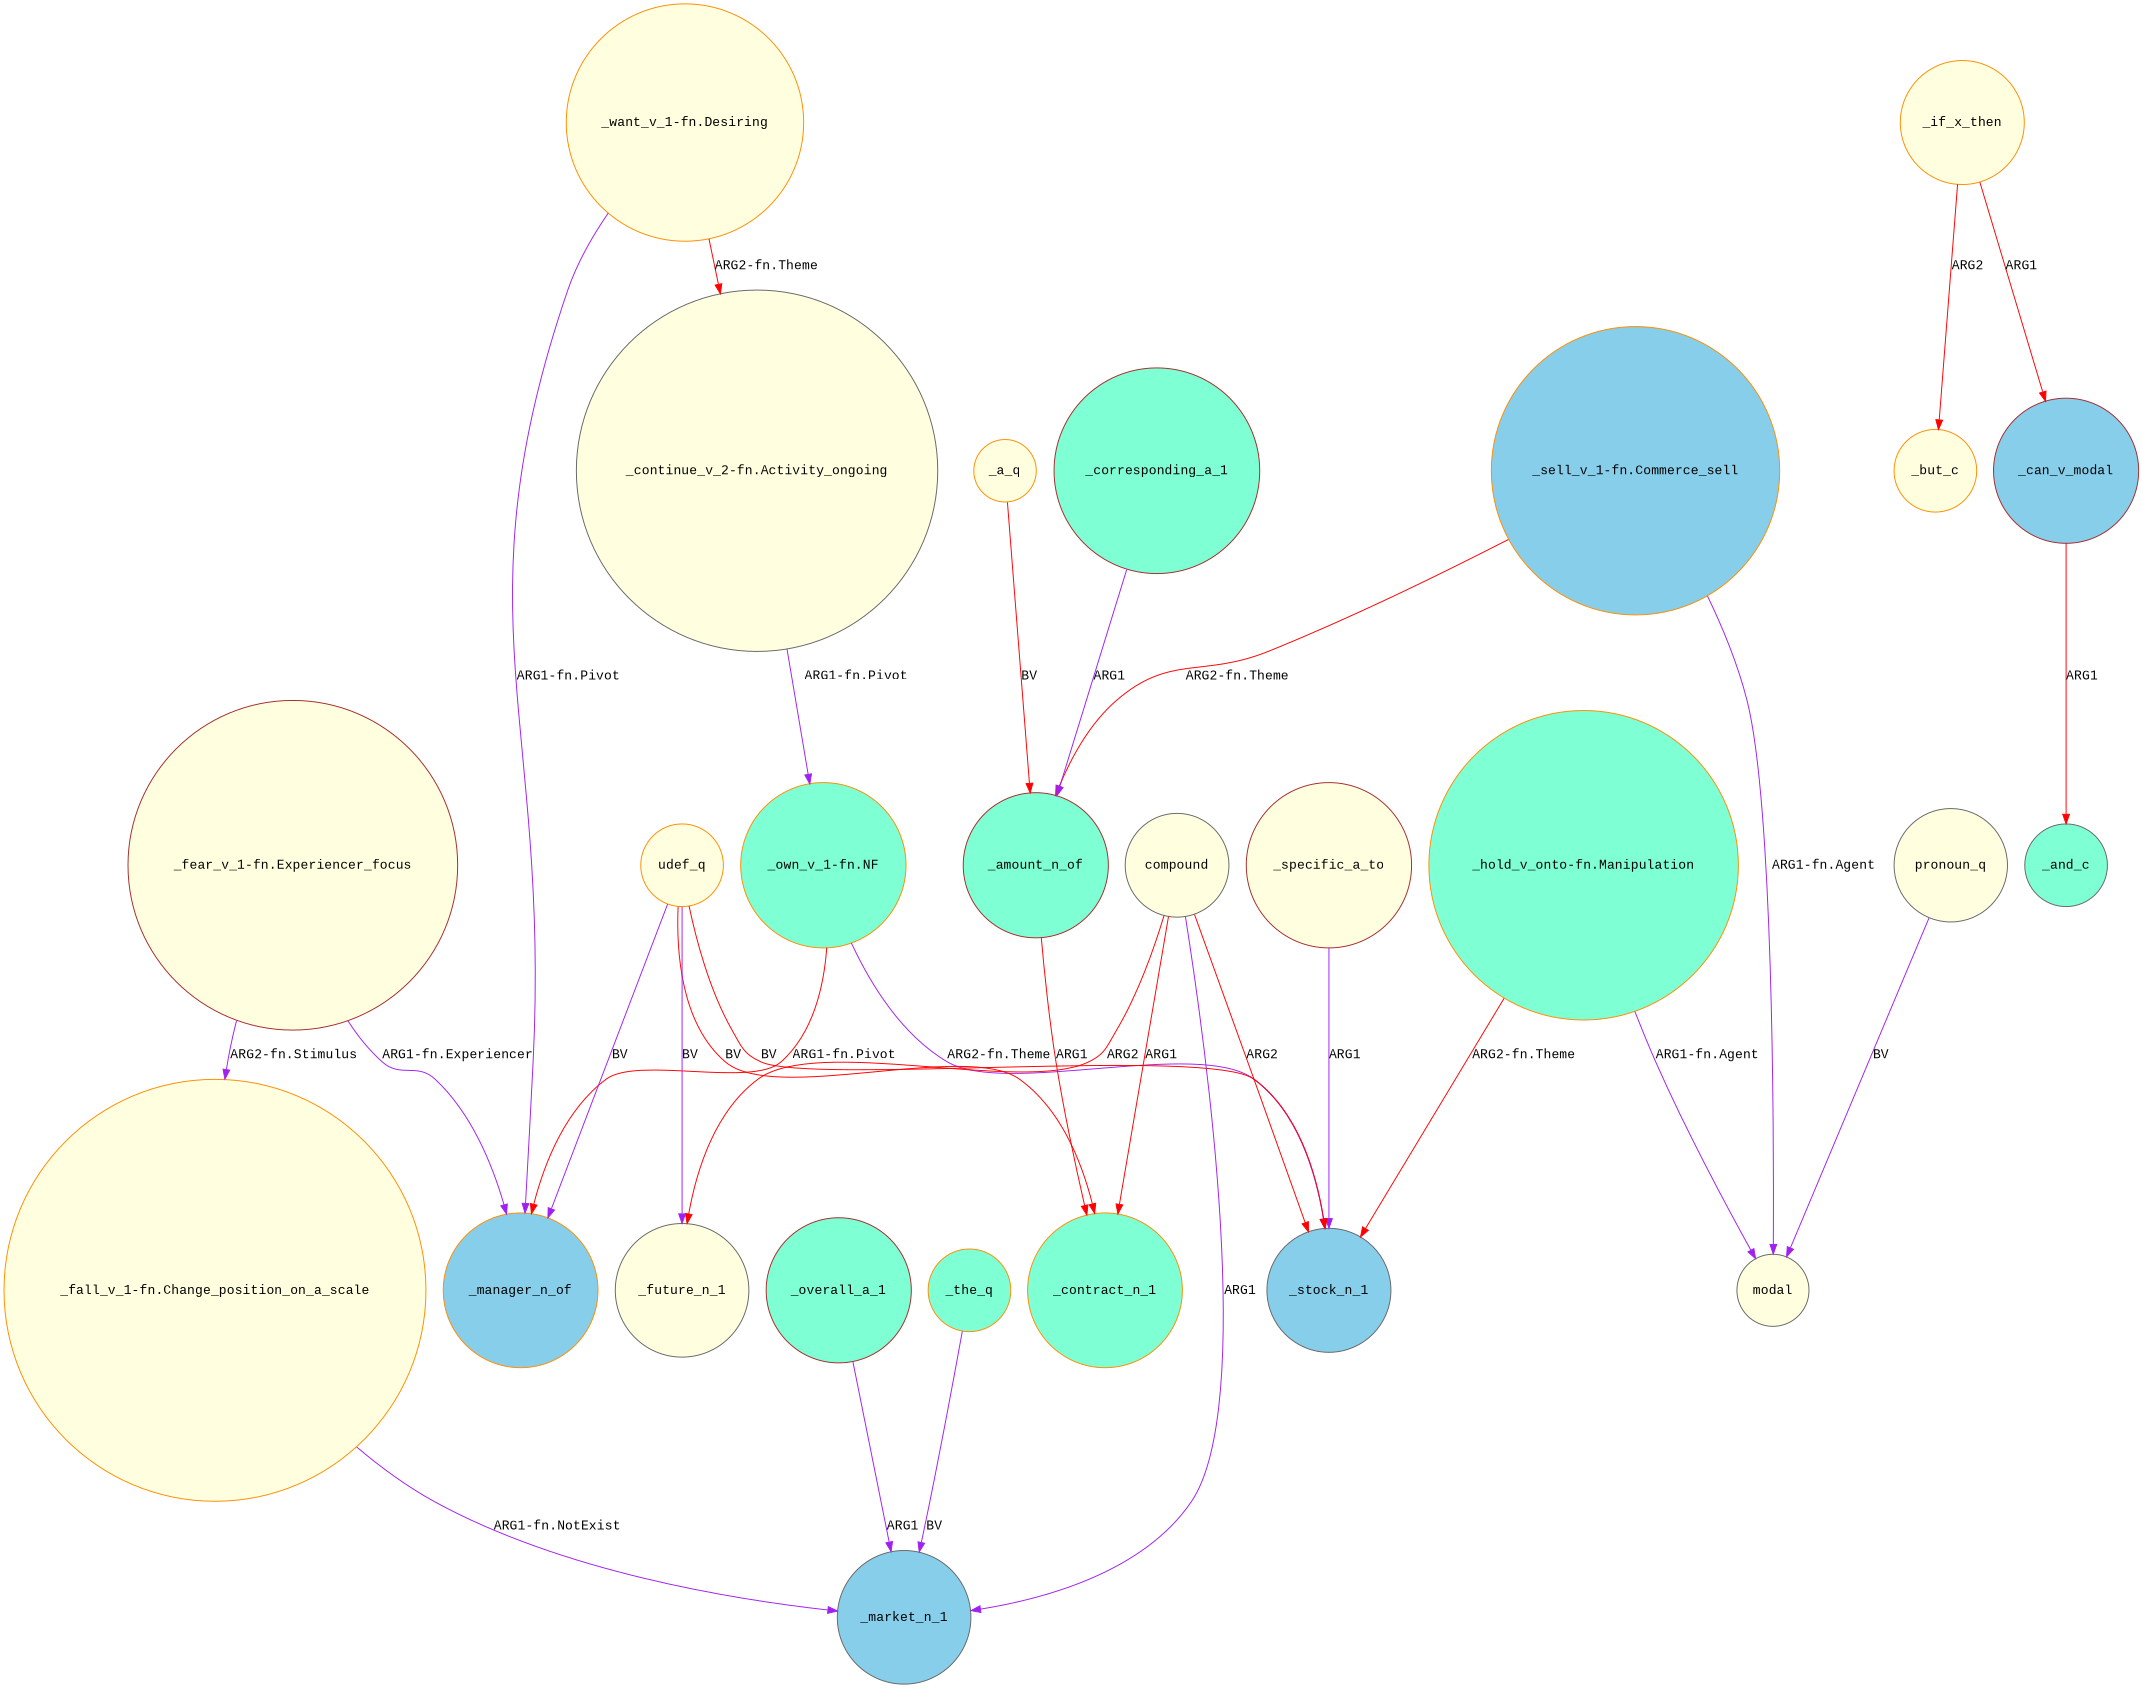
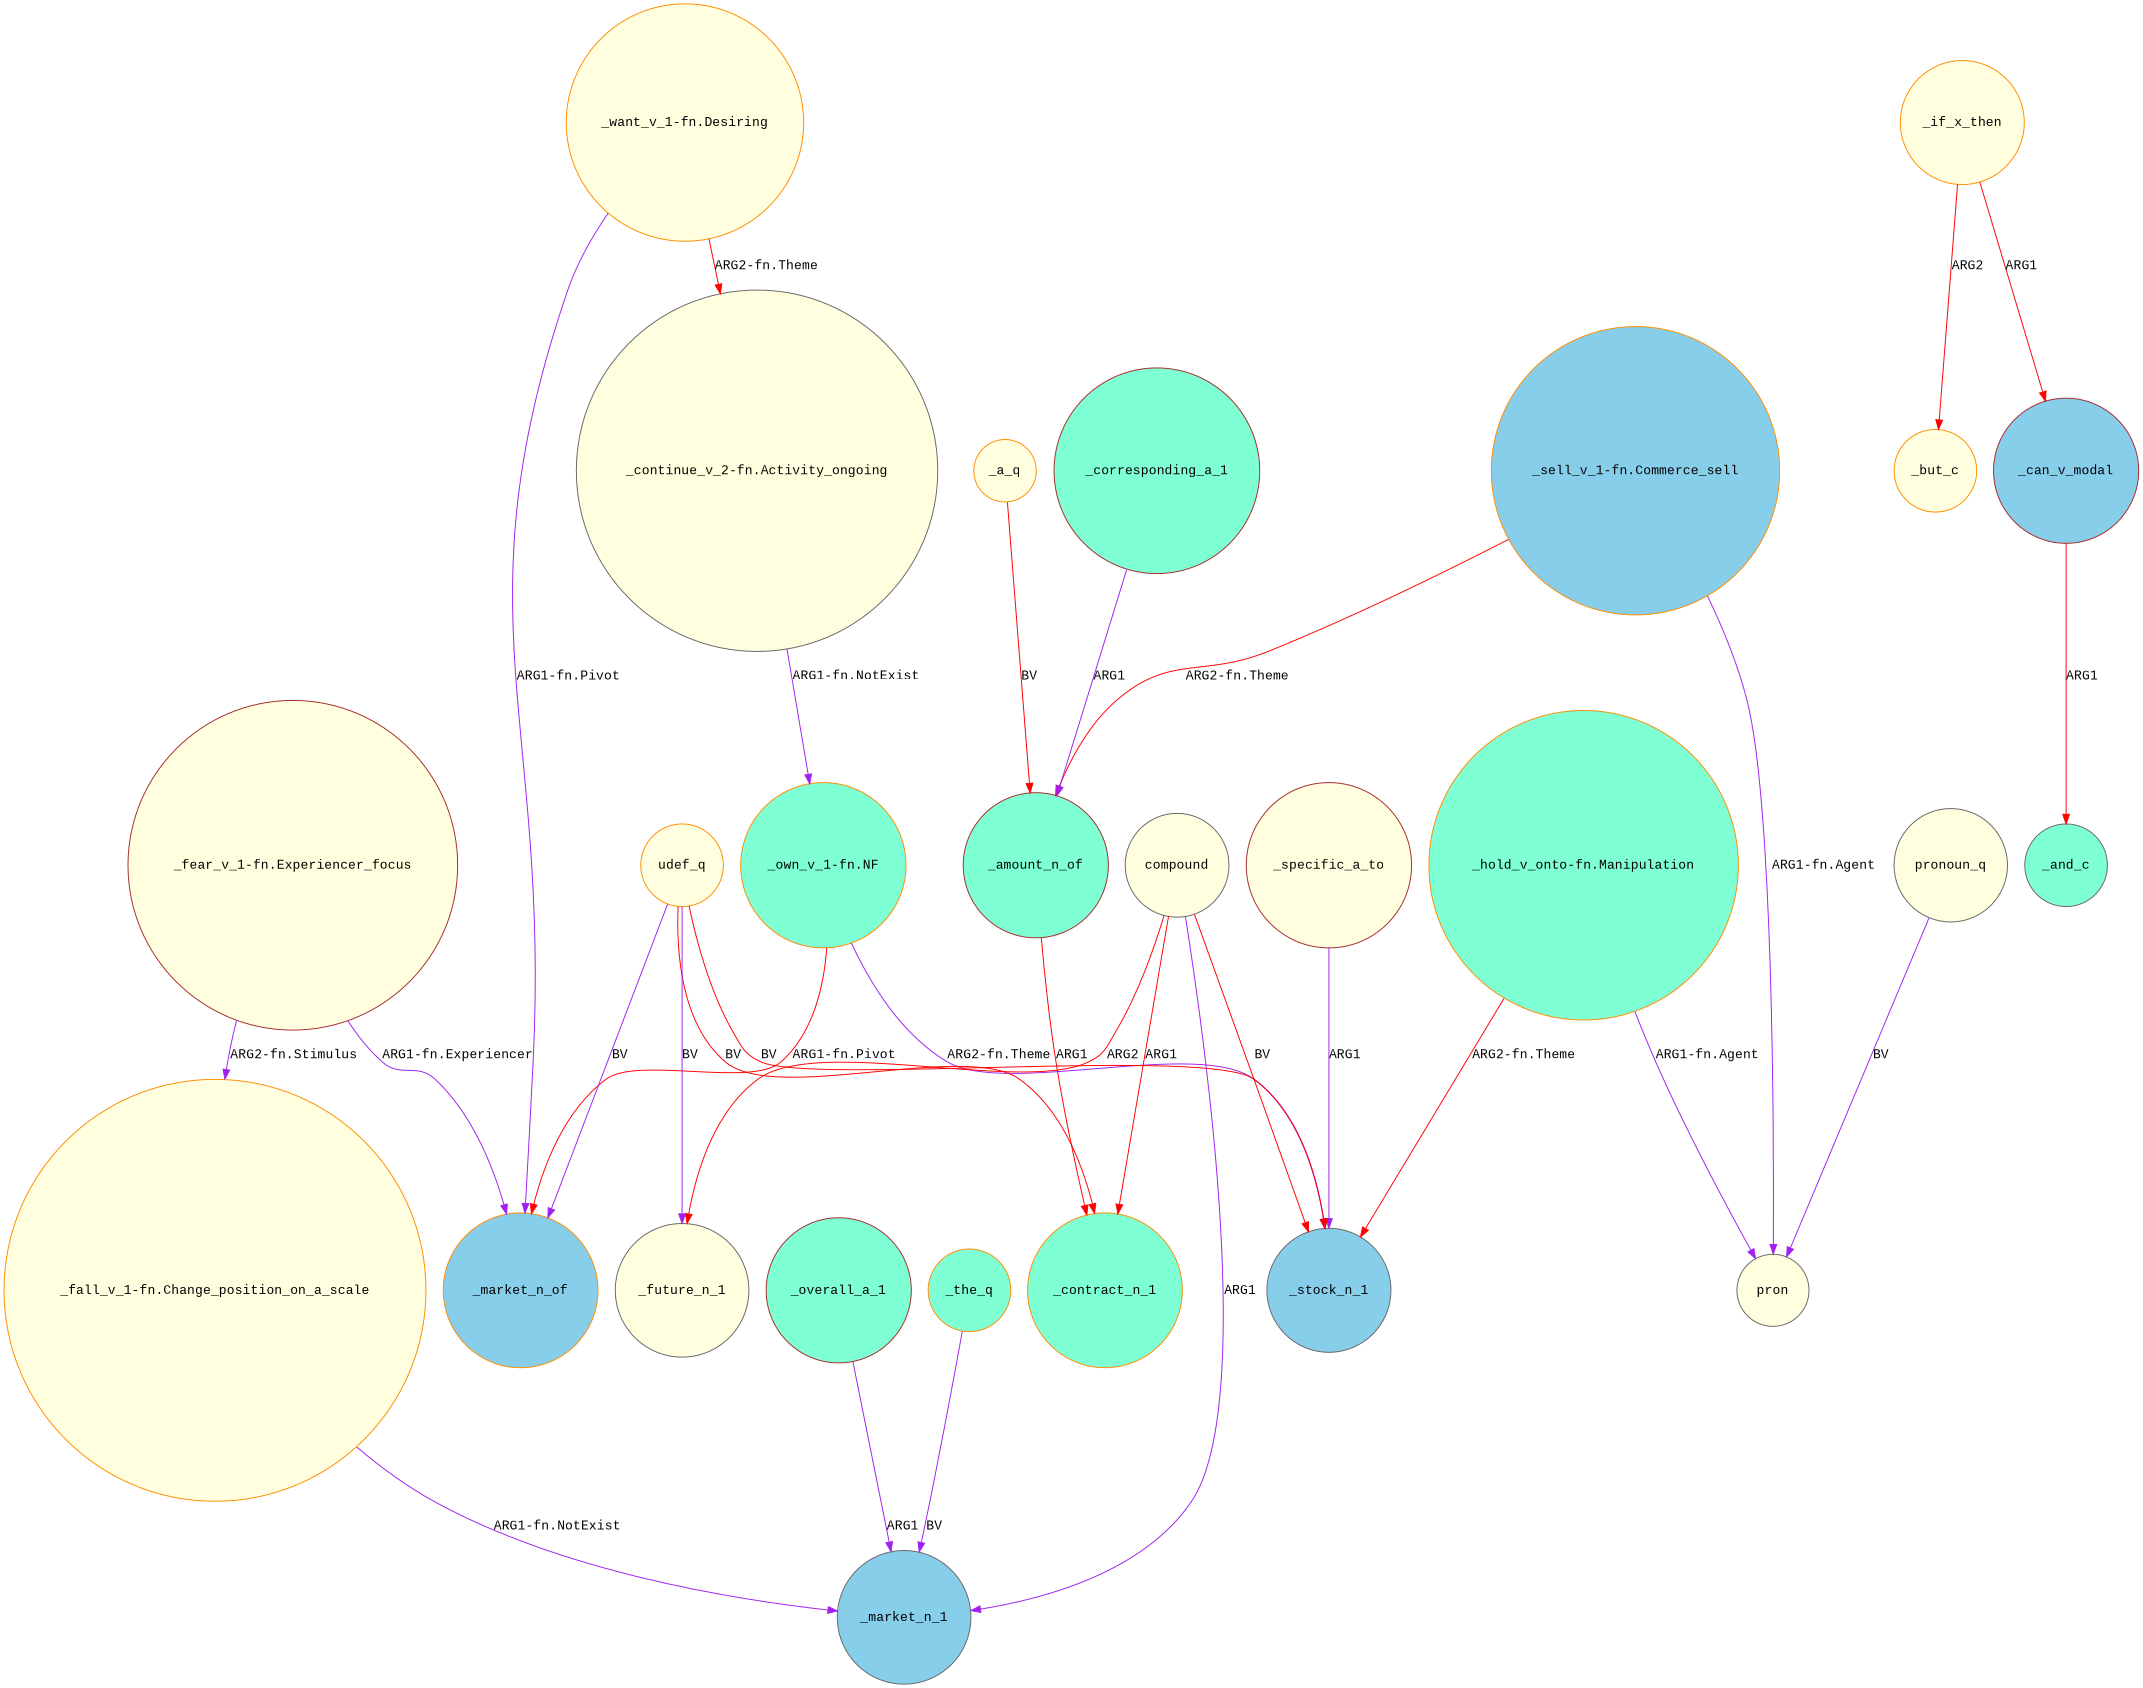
  digraph {
    fontname="Liberation Mono"
    node [color=darkorange fillcolor=lightyellow fontname="Liberation Mono" shape=circle style=filled]
    edge [color=purple fontname="Liberation Mono"]
    "_own_v_1-fn.NF" [fillcolor=aquamarine]
-   _manager_n_of [fillcolor=skyblue]
+   _manager_n_of [fillcolor=skyblue label=_market_n_of]
    _stock_n_1 [color=gray40 fillcolor=skyblue]
    _if_x_then
    _but_c
    _can_v_modal [color=brown fillcolor=skyblue]
    _and_c [color=gray40 fillcolor=aquamarine]
    _specific_a_to [color=brown]
    _amount_n_of [color=brown fillcolor=aquamarine]
    _contract_n_1 [fillcolor=aquamarine]
    compound [color=gray40]
    _future_n_1 [color=gray40]
    _market_n_1 [color=gray40 fillcolor=skyblue]
    "_sell_v_1-fn.Commerce_sell" [fillcolor=skyblue]
-   pron [color=gray40 label=modal]
+   pron [color=gray40]
    "_fear_v_1-fn.Experiencer_focus" [color=brown]
    "_fall_v_1-fn.Change_position_on_a_scale"
    pronoun_q [color=gray40]
    udef_q
    "_want_v_1-fn.Desiring"
    "_continue_v_2-fn.Activity_ongoing" [color=gray40]
    _corresponding_a_1 [color=brown fillcolor=aquamarine]
    _overall_a_1 [color=brown fillcolor=aquamarine]
    "_hold_v_onto-fn.Manipulation" [fillcolor=aquamarine]
    _the_q [fillcolor=aquamarine]
    _a_q
    "_own_v_1-fn.NF" -> _manager_n_of [color=red label="ARG1-fn.Pivot"]
    "_own_v_1-fn.NF" -> _stock_n_1 [label="ARG2-fn.Theme"]
    _if_x_then -> _but_c [color=red label=ARG2]
    _if_x_then -> _can_v_modal [color=red label=ARG1]
    _can_v_modal -> _and_c [color=red label=ARG1]
    _specific_a_to -> _stock_n_1 [label=ARG1]
    _amount_n_of -> _contract_n_1 [color=red label=ARG1]
-   compound -> _stock_n_1 [color=red label=ARG2]
+   compound -> _stock_n_1 [color=red label=BV]
    compound -> _contract_n_1 [color=red label=ARG1]
    compound -> _future_n_1 [color=red label=ARG2]
    compound -> _market_n_1 [label=ARG1]
    "_sell_v_1-fn.Commerce_sell" -> _amount_n_of [color=red label="ARG2-fn.Theme"]
    "_sell_v_1-fn.Commerce_sell" -> pron [label="ARG1-fn.Agent"]
    "_fear_v_1-fn.Experiencer_focus" -> _manager_n_of [label="ARG1-fn.Experiencer"]
    "_fear_v_1-fn.Experiencer_focus" -> "_fall_v_1-fn.Change_position_on_a_scale" [label="ARG2-fn.Stimulus"]
    "_fall_v_1-fn.Change_position_on_a_scale" -> _market_n_1 [label="ARG1-fn.NotExist"]
    pronoun_q -> pron [label=BV]
    udef_q -> _manager_n_of [label=BV]
    udef_q -> _stock_n_1 [color=red label=BV]
    udef_q -> _contract_n_1 [color=red label=BV]
    udef_q -> _future_n_1 [label=BV]
    "_want_v_1-fn.Desiring" -> _manager_n_of [label="ARG1-fn.Pivot"]
    "_want_v_1-fn.Desiring" -> "_continue_v_2-fn.Activity_ongoing" [color=red label="ARG2-fn.Theme"]
-   "_continue_v_2-fn.Activity_ongoing" -> "_own_v_1-fn.NF" [label="ARG1-fn.Pivot"]
+   "_continue_v_2-fn.Activity_ongoing" -> "_own_v_1-fn.NF" [label="ARG1-fn.NotExist"]
    _corresponding_a_1 -> _amount_n_of [label=ARG1]
    _overall_a_1 -> _market_n_1 [label=ARG1]
    "_hold_v_onto-fn.Manipulation" -> _stock_n_1 [color=red label="ARG2-fn.Theme"]
    "_hold_v_onto-fn.Manipulation" -> pron [label="ARG1-fn.Agent"]
    _the_q -> _market_n_1 [label=BV]
    _a_q -> _amount_n_of [color=red label=BV]
  }
